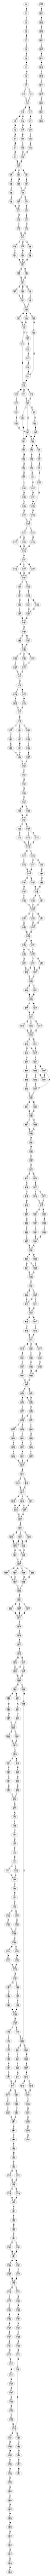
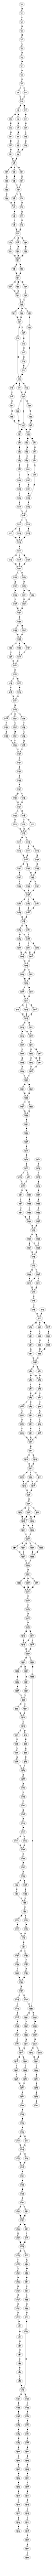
  strict digraph {
    S0
    S1
    S2
    S3
    S4
    S5
    S6
    S7
    S8
    S9
    S10
    S11
    S12
    S13
    S14
    S15
    S16
    S17
    S18
    S19
    S20
    S21
    S22
    S23
    S24
    S25
    S26
    S27
    S28
    S29
    S30
    S31
    S32
    S33
    S34
    S35
    S36
    S37
    S38
    S39
    S40
    S41
    S42
    S43
    S44
    S45
    S46
    S47
    S48
    S49
    S50
    S51
    S52
    S53
    S54
    S55
    S56
    S57
    S58
    S59
    S60
    S61
    S62
    S63
    S64
    S65
    S66
    S67
    S68
    S69
    S70
    S71
    S72
    S73
    S74
    S75
    S76
    S77
    S78
    S79
    S80
    S81
    S82
    S83
    S84
    S85
    S86
    S87
    S88
    S89
    S90
    S91
    S92
    S93
    S94
    S95
    S96
    S97
    S98
    S99
    S100
    S101
    S102
    S103
    S104
    S105
    S106
    S107
    S108
    S109
    S110
    S111
    S112
    S113
    S114
    S115
    S116
    S117
    S118
    S119
    S120
    S121
    S122
    S123
    S124
    S125
    S126
    S127
    S128
    S129
    S130
    S131
    S132
    S133
    S134
    S135
    S136
    S137
    S138
    S139
    S140
    S141
    S142
    S143
    S144
    n146 [label=S645]
    S146
    S147
    S148
    S149
    S150
    S151
    S152
    S153
    S154
    S155
    S156
    S157
    S158
    S159
    S160
    S161
    S162
    S163
    S164
    S165
    S166
    S167
    S168
    S169
    S170
    S171
    S172
    S173
    S174
    S175
    S176
    S177
    S178
    S179
    S180
    S181
    S182
    S183
    S184
    S185
    S186
    S187
    S188
    S189
    S190
    S191
    S192
    S193
    S194
    S195
    S196
    S197
    S198
    S199
    S200
    S201
    S202
    S203
    S204
    S205
    S206
    S207
    S208
    S209
    S210
    S211
    S212
    S213
    S214
    S215
    S216
    S217
    S218
    S219
    S220
    n222 [label=S821]
    S222
    S223
    S224
    S225
    S226
    S227
    S228
    S229
    S230
    S231
    S232
    S233
    S234
    S235
    S236
    S237
    S238
    S239
    S240
    S241
    S242
    S243
    S244
    S245
    S246
    S247
    S248
    S249
    S250
    S251
    S252
    S253
    S254
    S255
    S256
    S257
    S258
    S259
    S260
    S261
    S262
    S263
    S264
    S265
    S266
    S267
    S268
    S269
    S270
    S271
    S272
    S273
-   S274
    S275
    S276
    S277
    S278
    S279
    S280
    S281
    S282
    S283
    S284
    S285
    S286
    S287
    S288
    S289
    S290
    S291
    S292
    S293
    S294
    S295
    S296
    S297
    S298
    S299
    S300
    S301
    S302
    S303
    S304
    S305
    S306
    S307
    S308
    S309
    S310
    S311
    S312
    S313
    S314
    S315
    S316
    S317
    S318
    S319
    S320
    S321
    S322
    S323
    S324
    S325
    S326
    S327
    S328
    S329
    S330
    S331
    S332
    S333
    S334
    S335
    S336
    S337
    S338
    S339
    S340
    S341
    S342
    S343
    S344
    S345
    S346
    S347
    S348
    S349
    S350
    S351
    S352
    S353
    S354
    S355
    S356
    S357
    S358
    S359
    S360
    S361
    S362
    S363
    S364
    S365
    S366
    S367
    S368
    S369
    S370
    S371
    S372
    S373
    S374
    S375
    S376
    S377
    S378
    S379
    S380
    S381
    S382
    S383
    S384
    S385
    S386
    S387
    S388
    S389
    S390
    S391
    S392
    S393
    S394
    S395
    S396
    S397
    S398
    S399
    S400
    S401
    S402
    S403
    S405
    S406
    S407
    S408
    S409
    S410
    S411
    S412
    S413
    S414
    S415
    S416
    S417
    S418
    S419
    S420
    S421
    S422
    S423
    S424
    S425
    S426
    S427
    S428
    S429
    S430
    S431
    S432
    S433
    S434
    S435
    S436
    S437
    S438
    S439
    S440
    S441
    S442
    S443
    S444
    S445
    S446
    S447
    S448
    S449
    S450
    S451
    S452
    S453
    S454
    S455
    S456
    S457
    S458
    S459
    S460
    S461
    n462 [label=S662]
    S463
    S464
    S465
    S466
    S467
    S468
    S469
    S470
    S471
    S472
    S473
    S474
    S475
    S476
    S477
    S478
    S479
    S480
    S481
    S482
    S483
    S484
    S485
    S486
    S487
    S488
    S489
    S490
    S491
    S492
    S493
    S494
    S495
    S496
    S497
    S498
    S499
    S500
    S501
    S502
    S503
    S504
    S505
    S506
    S507
    S508
    S509
    S510
    S511
    S512
    S513
    S514
    S515
    S516
    S517
    S518
    S519
    S520
    S521
    S522
    S0 -> S1 [label=F]
    S1 -> S2 [label=I]
    S2 -> S3 [label=P]
    S3 -> S4 [label=E]
    S4 -> S5 [label=S]
    S5 -> S6 [label=P]
    S6 -> S7 [label=R]
    S7 -> S8 [label=W]
    S8 -> S9 [label=L]
    S9 -> S10 [label=I]
    S9 -> S11 [label=V]
    S10 -> S12 [label=S]
    S11 -> S12 [label=S]
    S12 -> S13 [label=Q]
    S12 -> S14 [label=H]
    S13 -> S15 [label=N]
    S13 -> S16 [label=K]
    S14 -> S17 [label=R]
    S15 -> S18 [label=R]
    S16 -> S19 [label=K]
    S17 -> S20 [label=Q]
    S18 -> S21 [label=K]
    S19 -> S22 [label=F]
    S20 -> S23 [label=S]
    S21 -> S24 [label=E]
    S22 -> S25 [label=S]
    S23 -> S26 [label=A]
    S24 -> S27 [label=Q]
    S25 -> S28 [label=K]
    S26 -> S28 [label=K]
    S27 -> S29 [label=A]
    S28 -> S29 [label=A]
    S29 -> S30 [label=F]
    S29 -> S31 [label=M]
    S29 -> S32 [label=Y]
    S30 -> S33 [label=G]
    S31 -> S34 [label=A]
    S32 -> S35 [label=E]
    S33 -> S36 [label=V]
    S34 -> S37 [label=I]
    S35 -> S37 [label=I]
    S36 -> S38 [label=L]
    S37 -> S39 [label=S]
    S37 -> S40 [label=T]
    S38 -> S41 [label=K]
    S39 -> S41 [label=K]
    S40 -> S42 [label=N]
    S41 -> S43 [label=K]
    S42 -> S44 [label=A]
    S43 -> S45 [label=I]
    S44 -> S46 [label=M]
    S45 -> S47 [label=A]
    S46 -> S47 [label=A]
    S47 -> S48 [label=S]
    S47 -> S49 [label=K]
    S47 -> S50 [label=T]
    S48 -> S51 [label=V]
    S49 -> S52 [label=Q]
    S50 -> S53 [label=E]
    S51 -> S54 [label=N]
    S52 -> S54 [label=N]
    S53 -> S54 [label=N]
    S54 -> S55 [label=G]
    S54 -> S56 [label=K]
    S55 -> S57 [label=R]
    S56 -> S57 [label=R]
    S57 -> S58 [label=E]
    S57 -> S59 [label=K]
    S57 -> S60 [label=N]
    S58 -> S61 [label=L]
    S59 -> S61 [label=L]
    S60 -> S62 [label=I]
    S61 -> S63 [label=S]
    S62 -> S63 [label=S]
    S63 -> S64 [label=D]
    S63 -> S65 [label=I]
    S63 -> S66 [label=K]
    S64 -> S67 [label=N]
    S65 -> S68 [label=D]
    S66 -> S67 [label=N]
    S67 -> S69 [label=I]
    S67 -> S70 [label=L]
    S68 -> S71 [label=F]
    S69 -> S72 [label=R]
    S70 -> S73 [label=E]
    S71 -> S73 [label=E]
    S72 -> S74 [label=K]
    S73 -> S75 [label=E]
    S73 -> S76 [label=T]
    S73 -> S77 [label=A]
    S74 -> S78 [label=N]
    S75 -> S79 [label=V]
    S76 -> S80 [label=L]
    S77 -> S80 [label=L]
    S78 -> S71 [label=F]
    S79 -> S81 [label=T]
    S80 -> S82 [label=K]
    S80 -> S83 [label=V]
    S80 -> S84 [label=A]
    S81 -> S85 [label=R]
    S82 -> S86 [label=P]
    S83 -> S87 [label=E]
    S84 -> S87 [label=E]
    S84 -> S88 [label=D]
    S85 -> S84 [label=A]
    S86 -> S89 [label=E]
    S87 -> S90 [label=D]
    S88 -> S91 [label=E]
    S88 -> S92 [label=E]
    S89 -> S88 [label=D]
    S90 -> S93 [label=E]
    S91 -> S94 [label=K]
    S92 -> S95 [label=D]
    S93 -> S96 [label=G]
    S94 -> S97 [label=A]
    S95 -> S98 [label=S]
    S96 -> S99 [label=D]
    S97 -> S100 [label=G]
    S98 -> S101 [label=T]
    S99 -> S102 [label=S]
    S100 -> S103 [label=N]
    S101 -> S104 [label=M]
    S102 -> S105 [label=P]
    S103 -> S106 [label=P]
    S104 -> S107 [label=N]
    S105 -> S108 [label=S]
    S106 -> S109 [label=S]
    S107 -> S103 [label=N]
    S108 -> S110 [label=G]
    S109 -> S111 [label=I]
    S109 -> S112 [label=V]
    S110 -> S109 [label=S]
    S111 -> S113 [label=A]
    S111 -> S114 [label=L]
    S112 -> S115 [label=F]
    S113 -> S116 [label=D]
    S114 -> S116 [label=D]
    S115 -> S116 [label=D]
    S116 -> S117 [label=L]
    S117 -> S118 [label=M]
    S117 -> S119 [label=V]
    S117 -> S120 [label=F]
    S118 -> S121 [label=R]
    S119 -> S121 [label=R]
    S120 -> S121 [label=R]
    S121 -> S122 [label=S]
    S121 -> S123 [label=T]
    S122 -> S124 [label=A]
    S123 -> S125 [label=P]
    S124 -> S126 [label=K]
    S125 -> S127 [label=Q]
    S125 -> S128 [label=N]
    S126 -> S129 [label=I]
    S127 -> S130 [label=M]
    S128 -> S130 [label=M]
    S129 -> S131 [label=R]
    S130 -> S131 [label=R]
    S131 -> S132 [label=K]
    S132 -> S133 [label=Y]
    S132 -> S134 [label=H]
    S133 -> S135 [label=T]
    S134 -> S135 [label=T]
    S135 -> S136 [label=V]
    S135 -> S137 [label=F]
    S135 -> S138 [label=L]
    S136 -> S139 [label=V]
    S137 -> S140 [label=I]
    S138 -> S140 [label=I]
    S139 -> S141 [label=L]
    S140 -> S141 [label=L]
    S141 -> S142 [label=M]
    S142 -> S143 [label=I]
    S142 -> S144 [label=F]
    S143 -> n146 [label=Y]
    S144 -> S146 [label=N]
    n146 -> S147 [label=W]
    S146 -> S147 [label=W]
    S147 -> S148 [label=F]
    S148 -> S149 [label=V]
    S148 -> S150 [label=S]
    S148 -> S151 [label=T]
    S149 -> S152 [label=V]
    S150 -> S153 [label=I]
    S151 -> S154 [label=S]
    S152 -> S155 [label=G]
    S153 -> S156 [label=S]
    S154 -> S157 [label=E]
    S155 -> S158 [label=V]
    S156 -> S159 [label=A]
    S157 -> S158 [label=V]
    S158 -> S160 [label=V]
    S159 -> S160 [label=V]
    S160 -> S161 [label=Y]
    S161 -> S162 [label=Q]
    S162 -> S163 [label=G]
    S163 -> S164 [label=L]
    S164 -> S165 [label=A]
    S164 -> S166 [label=I]
    S165 -> S167 [label=M]
    S166 -> S167 [label=M]
    S167 -> S168 [label=S]
    S167 -> S169 [label=R]
    S168 -> S170 [label=T]
    S169 -> S171 [label=L]
    S169 -> S172 [label=V]
    S170 -> S173 [label=G]
    S171 -> S173 [label=G]
    S172 -> S173 [label=G]
    S173 -> S174 [label=N]
    S173 -> S175 [label=I]
    S174 -> S176 [label=I]
    S175 -> S177 [label=L]
    S175 -> S178 [label=T]
    S176 -> S179 [label=G]
    S177 -> S179 [label=G]
    S178 -> S180 [label=A]
    S179 -> S181 [label=D]
    S179 -> S182 [label=G]
    S180 -> S183 [label=K]
    S181 -> S184 [label=D]
    S182 -> S185 [label=N]
    S183 -> S185 [label=N]
    S184 -> S186 [label=V]
    S185 -> S187 [label=I]
    S185 -> S188 [label=L]
    S186 -> S189 [label=Y]
    S187 -> S189 [label=Y]
    S188 -> S189 [label=Y]
    S189 -> S190 [label=L]
    S189 -> S191 [label=F]
    S189 -> S192 [label=I]
    S190 -> S193 [label=A]
    S191 -> S194 [label=D]
    S192 -> S194 [label=D]
    S193 -> S195 [label=F]
    S194 -> S195 [label=F]
    S195 -> S196 [label=L]
    S195 -> S197 [label=F]
    S196 -> S198 [label=M]
    S196 -> S199 [label=I]
    S197 -> S199 [label=I]
    S198 -> S200 [label=G]
    S199 -> S201 [label=S]
    S199 -> S202 [label=P]
    S200 -> S203 [label=G]
    S201 -> S203 [label=G]
    S201 -> S204 [label=A]
    S202 -> S204 [label=A]
    S203 -> S205 [label=L]
    S204 -> S205 [label=L]
    S205 -> S206 [label=A]
    S205 -> S207 [label=V]
    S206 -> S208 [label=E]
    S207 -> S208 [label=E]
    S208 -> S209 [label=I]
    S208 -> S210 [label=F]
    S209 -> S211 [label=P]
    S210 -> S211 [label=P]
    S211 -> S212 [label=G]
    S211 -> S213 [label=S]
    S211 -> S214 [label=A]
    S212 -> S215 [label=A]
    S213 -> S215 [label=A]
    S214 -> S215 [label=A]
    S215 -> S216 [label=L]
    S215 -> S217 [label=F]
    S216 -> S218 [label=M]
    S216 -> S219 [label=L]
    S217 -> S219 [label=L]
    S218 -> S220 [label=V]
    S219 -> n222 [label=I]
    S220 -> S222 [label=I]
    n222 -> S223 [label=L]
    n222 -> S224 [label=F]
    S222 -> S225 [label=A]
    S223 -> S226 [label=L]
    S223 -> S227 [label=F]
    S224 -> S227 [label=F]
    S225 -> S228 [label=L]
    S226 -> S229 [label=T]
-   S224 -> S229 [label=T]
+   S227 -> S229 [label=T]
    S228 -> S230 [label=I]
    S229 -> S230 [label=I]
    S230 -> S231 [label=D]
    S230 -> S232 [label=E]
    S231 -> S233 [label=R]
    S232 -> S233 [label=R]
    S233 -> S234 [label=V]
    S233 -> S235 [label=M]
    S234 -> S236 [label=G]
    S235 -> S236 [label=G]
    S236 -> S237 [label=R]
    S237 -> S238 [label=R]
    S238 -> S239 [label=L]
    S239 -> S240 [label=P]
-   S240 -> S241 [label=M]
    S240 -> S242 [label=F]
    S241 -> S243 [label=C]
    S242 -> S244 [label=A]
    S243 -> S245 [label=V]
    S244 -> S246 [label=I]
    S244 -> S247 [label=S]
    S245 -> S248 [label=A]
    S246 -> S249 [label=S]
    S247 -> S249 [label=S]
    S248 -> S250 [label=P]
    S249 -> S251 [label=T]
    S249 -> S252 [label=N]
    S250 -> S253 [label=G]
    S251 -> S254 [label=I]
    S252 -> S255 [label=F]
    S253 -> S256 [label=L]
    S254 -> S257 [label=V]
    S255 -> S258 [label=I]
    S256 -> S259 [label=S]
    S257 -> S260 [label=A]
    S258 -> S260 [label=A]
    S259 -> S261 [label=G]
    S260 -> S261 [label=G]
    S261 -> S262 [label=L]
    S261 -> S263 [label=A]
    S262 -> S264 [label=A]
    S262 -> S265 [label=S]
    S263 -> S265 [label=S]
    S264 -> S266 [label=C]
    S265 -> S266 [label=C]
    S266 -> S267 [label=L]
    S267 -> S268 [label=A]
    S267 -> S269 [label=I]
    S268 -> S270 [label=T]
    S269 -> S270 [label=T]
    S269 -> S271 [label=V]
    S270 -> S272 [label=A]
    S271 -> S272 [label=A]
    S272 -> S273 [label=L]
-   S272 -> S274 [label=F]
    S273 -> S275 [label=V]
-   S274 -> S276 [label=I]
    S275 -> S277 [label=P]
    S276 -> S277 [label=P]
    S277 -> S278 [label=H]
    S277 -> S279 [label=E]
    S277 -> S280 [label=D]
    S278 -> S281 [label=D]
    S279 -> S282 [label=A]
    S280 -> S283 [label=S]
    S281 -> S284 [label=I]
    S282 -> S285 [label=L]
    S283 -> S286 [label=M]
    S284 -> S287 [label=G]
    S285 -> S288 [label=H]
    S286 -> S288 [label=H]
    S287 -> S289 [label=W]
    S288 -> S289 [label=W]
    S289 -> S290 [label=L]
    S289 -> S291 [label=A]
    S290 -> S292 [label=N]
    S290 -> S293 [label=K]
    S291 -> S293 [label=K]
    S292 -> S294 [label=I]
    S293 -> S295 [label=T]
    S294 -> S296 [label=T]
    S295 -> S296 [label=T]
    S295 -> S297 [label=V]
    S296 -> S298 [label=L]
    S296 -> S299 [label=I]
    S297 -> S300 [label=V]
    S298 -> S301 [label=V]
    S299 -> S302 [label=S]
    S300 -> S303 [label=G]
    S301 -> S304 [label=T]
    S302 -> S305 [label=L]
    S303 -> S306 [label=S]
    S304 -> S307 [label=L]
    S305 -> S308 [label=V]
    S306 -> S309 [label=I]
    S307 -> S310 [label=G]
    S308 -> S310 [label=G]
    S309 -> S310 [label=G]
    S310 -> S311 [label=R]
    S311 -> S312 [label=L]
    S311 -> S313 [label=C]
    S312 -> S314 [label=G]
    S313 -> S314 [label=G]
    S314 -> S315 [label=L]
    S314 -> S316 [label=I]
    S314 -> S317 [label=V]
    S315 -> S318 [label=T]
    S316 -> S318 [label=T]
    S316 -> S319 [label=V]
    S317 -> S319 [label=V]
    S318 -> S320 [label=M]
    S319 -> S320 [label=M]
    S320 -> S321 [label=A]
    S321 -> S322 [label=Y]
    S321 -> S323 [label=F]
    S321 -> S324 [label=V]
    S322 -> S325 [label=E]
    S323 -> S325 [label=E]
    S324 -> S325 [label=E]
    S324 -> S326 [label=Q]
    S325 -> S327 [label=M]
    S325 -> S328 [label=L]
    S326 -> S328 [label=L]
    S327 -> S329 [label=V]
    S328 -> S329 [label=V]
    S329 -> S330 [label=T]
    S329 -> S331 [label=C]
    S329 -> S332 [label=V]
    S329 -> S333 [label=I]
    S330 -> S334 [label=L]
    S331 -> S334 [label=L]
    S332 -> S335 [label=F]
    S333 -> S335 [label=F]
    S334 -> S336 [label=V]
    S335 -> S336 [label=V]
    S336 -> S337 [label=N]
    S337 -> S338 [label=N]
    S337 -> S339 [label=T]
    S337 -> S340 [label=V]
    S338 -> S341 [label=E]
    S339 -> S341 [label=E]
    S340 -> S341 [label=E]
    S341 -> S342 [label=L]
    S342 -> S343 [label=Y]
    S343 -> S344 [label=P]
    S344 -> S345 [label=T]
    S345 -> S346 [label=H]
    S345 -> S347 [label=F]
    S346 -> S348 [label=L]
    S347 -> S348 [label=L]
    S347 -> S349 [label=V]
    S348 -> S350 [label=R]
    S349 -> S350 [label=R]
    S350 -> S351 [label=N]
    S350 -> S352 [label=S]
    S351 -> S353 [label=M]
    S351 -> S354 [label=F]
    S352 -> S355 [label=H]
    S353 -> S356 [label=A]
    S354 -> S357 [label=G]
    S355 -> S358 [label=L]
    S356 -> S359 [label=M]
    S357 -> S360 [label=V]
    S358 -> S361 [label=A]
    S358 -> S362 [label=T]
    S359 -> S363 [label=S]
    S360 -> S363 [label=S]
    S361 -> S364 [label=I]
    S362 -> S365 [label=H]
    S363 -> S366 [label=T]
    S363 -> S367 [label=V]
    S364 -> S368 [label=I]
    S365 -> S369 [label=G]
    S366 -> S370 [label=C]
    S367 -> S370 [label=C]
    S368 -> S371 [label=G]
    S369 -> S372 [label=R]
    S370 -> S373 [label=S]
    S371 -> S374 [label=G]
    S372 -> S375 [label=S]
    S372 -> S376 [label=N]
    S373 -> S377 [label=S]
    S373 -> S378 [label=A]
    S374 -> S379 [label=F]
    S374 -> S380 [label=G]
    S375 -> S381 [label=F]
    S376 -> S381 [label=F]
    S377 -> S382 [label=L]
    S378 -> S383 [label=F]
    S379 -> S384 [label=V]
    S380 -> S385 [label=S]
    S381 -> S386 [label=S]
    S382 -> S387 [label=S]
    S383 -> S388 [label=C]
    S384 -> S389 [label=I]
    S385 -> S390 [label=V]
    S386 -> S391 [label=A]
    S387 -> S392 [label=G]
    S388 -> S393 [label=D]
    S389 -> S394 [label=L]
    S390 -> S394 [label=L]
    S391 -> S395 [label=A]
    S392 -> S396 [label=I]
    S393 -> S396 [label=I]
    S394 -> S397 [label=L]
    S395 -> S398 [label=A]
    S396 -> S399 [label=G]
    S397 -> S400 [label=L]
    S398 -> S401 [label=A]
    S399 -> S402 [label=G]
    S400 -> S403 [label=P]
    S402 -> S405 [label=I]
    S403 -> S406 [label=E]
    S405 -> S407 [label=V]
    S406 -> S408 [label=T]
    S407 -> S409 [label=A]
    S408 -> S410 [label=N]
    S408 -> S411 [label=K]
    S409 -> S412 [label=P]
    S410 -> S413 [label=G]
    S411 -> S413 [label=G]
    S412 -> S414 [label=F]
    S413 -> S415 [label=L]
    S413 -> S416 [label=M]
    S414 -> S417 [label=V]
    S414 -> S418 [label=I]
    S415 -> S419 [label=P]
    S416 -> S419 [label=P]
    S417 -> S420 [label=L]
    S418 -> S420 [label=L]
    S419 -> S421 [label=L]
    S420 -> S422 [label=Y]
    S421 -> S423 [label=P]
    S422 -> S424 [label=R]
    S423 -> S425 [label=E]
    S424 -> S426 [label=L]
    S425 -> S427 [label=T]
    S426 -> S428 [label=Y]
    S426 -> S429 [label=A]
    S427 -> S430 [label=T]
    S427 -> S431 [label=I]
    S428 -> S432 [label=T]
    S429 -> S433 [label=A]
    S430 -> S434 [label=E]
    S431 -> S434 [label=E]
    S432 -> S435 [label=I]
    S433 -> S435 [label=I]
    S434 -> S436 [label=D]
    S434 -> S437 [label=E]
    S435 -> S438 [label=W]
    S436 -> S439 [label=A]
    S437 -> S440 [label=I]
    S438 -> S441 [label=R]
    S438 -> S442 [label=L]
    S439 -> S443 [label=E]
    S440 -> S443 [label=E]
    S441 -> S444 [label=H]
    S442 -> S445 [label=E]
    S443 -> S446 [label=N]
    S443 -> S447 [label=S]
    S444 -> S448 [label=L]
    S445 -> S448 [label=L]
    S446 -> S449 [label=I]
    S447 -> S450 [label=G]
    S448 -> S451 [label=P]
    S449 -> S452 [label=S]
    S450 -> S453 [label=H]
    S451 -> S454 [label=M]
    S451 -> S455 [label=V]
    S452 -> S456 [label=K]
    S453 -> S457 [label=R]
    S454 -> S458 [label=V]
    S455 -> S459 [label=I]
    S456 -> S460 [label=N]
    S457 -> S461 [label=Y]
    S458 -> n462 [label=I]
    S459 -> S463 [label=L]
    S460 -> S464 [label=Q]
    S461 -> S465 [label=S]
    n462 -> S466 [label=F]
    S463 -> S466 [label=F]
    S464 -> S467 [label=K]
    S465 -> S468 [label=K]
    S466 -> S469 [label=G]
    S467 -> S470 [label=M]
    S468 -> S471 [label=Q]
    S469 -> S472 [label=T]
    S469 -> S473 [label=V]
    S470 -> S474 [label=K]
    S471 -> S475 [label=N]
    S472 -> S358 [label=L]
    S473 -> S476 [label=I]
    S474 -> S477 [label=Q]
    S475 -> S478 [label=R]
    S476 -> S479 [label=G]
    S477 -> S480 [label=K]
    S478 -> S481 [label=K]
    S478 -> S482 [label=G]
    S479 -> S483 [label=L]
    S480 -> S484 [label=M]
    S481 -> S485 [label=F]
    S482 -> S486 [label=V]
    S483 -> S487 [label=L]
    S484 -> S488 [label=L]
    S485 -> S489 [label=E]
    S486 -> S490 [label=K]
    S487 -> S491 [label=S]
    S488 -> S492 [label=R]
    S489 -> S493 [label=T]
    S490 -> S494 [label=D]
    S491 -> S374 [label=G]
    S492 -> S495 [label=S]
    S493 -> S496 [label=K]
    S494 -> S497 [label=E]
    S495 -> S478 [label=R]
    S496 -> S498 [label=N]
+   S497 -> S499 [label=L]
    S498 -> S500 [label=P]
    S499 -> S501 [label=F]
    S500 -> S502 [label=L]
    S501 -> S503 [label=F]
    S502 -> S504 [label=R]
    S503 -> S505 [label=N]
    S504 -> S506 [label=N]
    S505 -> S507 [label=P]
    S506 -> S508 [label=E]
    S507 -> S509 [label=V]
    S508 -> S510 [label=D]
    S509 -> S511 [label=F]
    S510 -> S512 [label=S]
    S511 -> S513 [label=N]
    S512 -> S514 [label=Q]
    S513 -> S515 [label=S]
    S514 -> S516 [label=A]
    S515 -> S517 [label=S]
    S516 -> S518 [label=D]
    S517 -> S519 [label=V]
    S519 -> S520 [label=T]
    S520 -> S521 [label=C]
    S521 -> S522 [label=S]
  }
